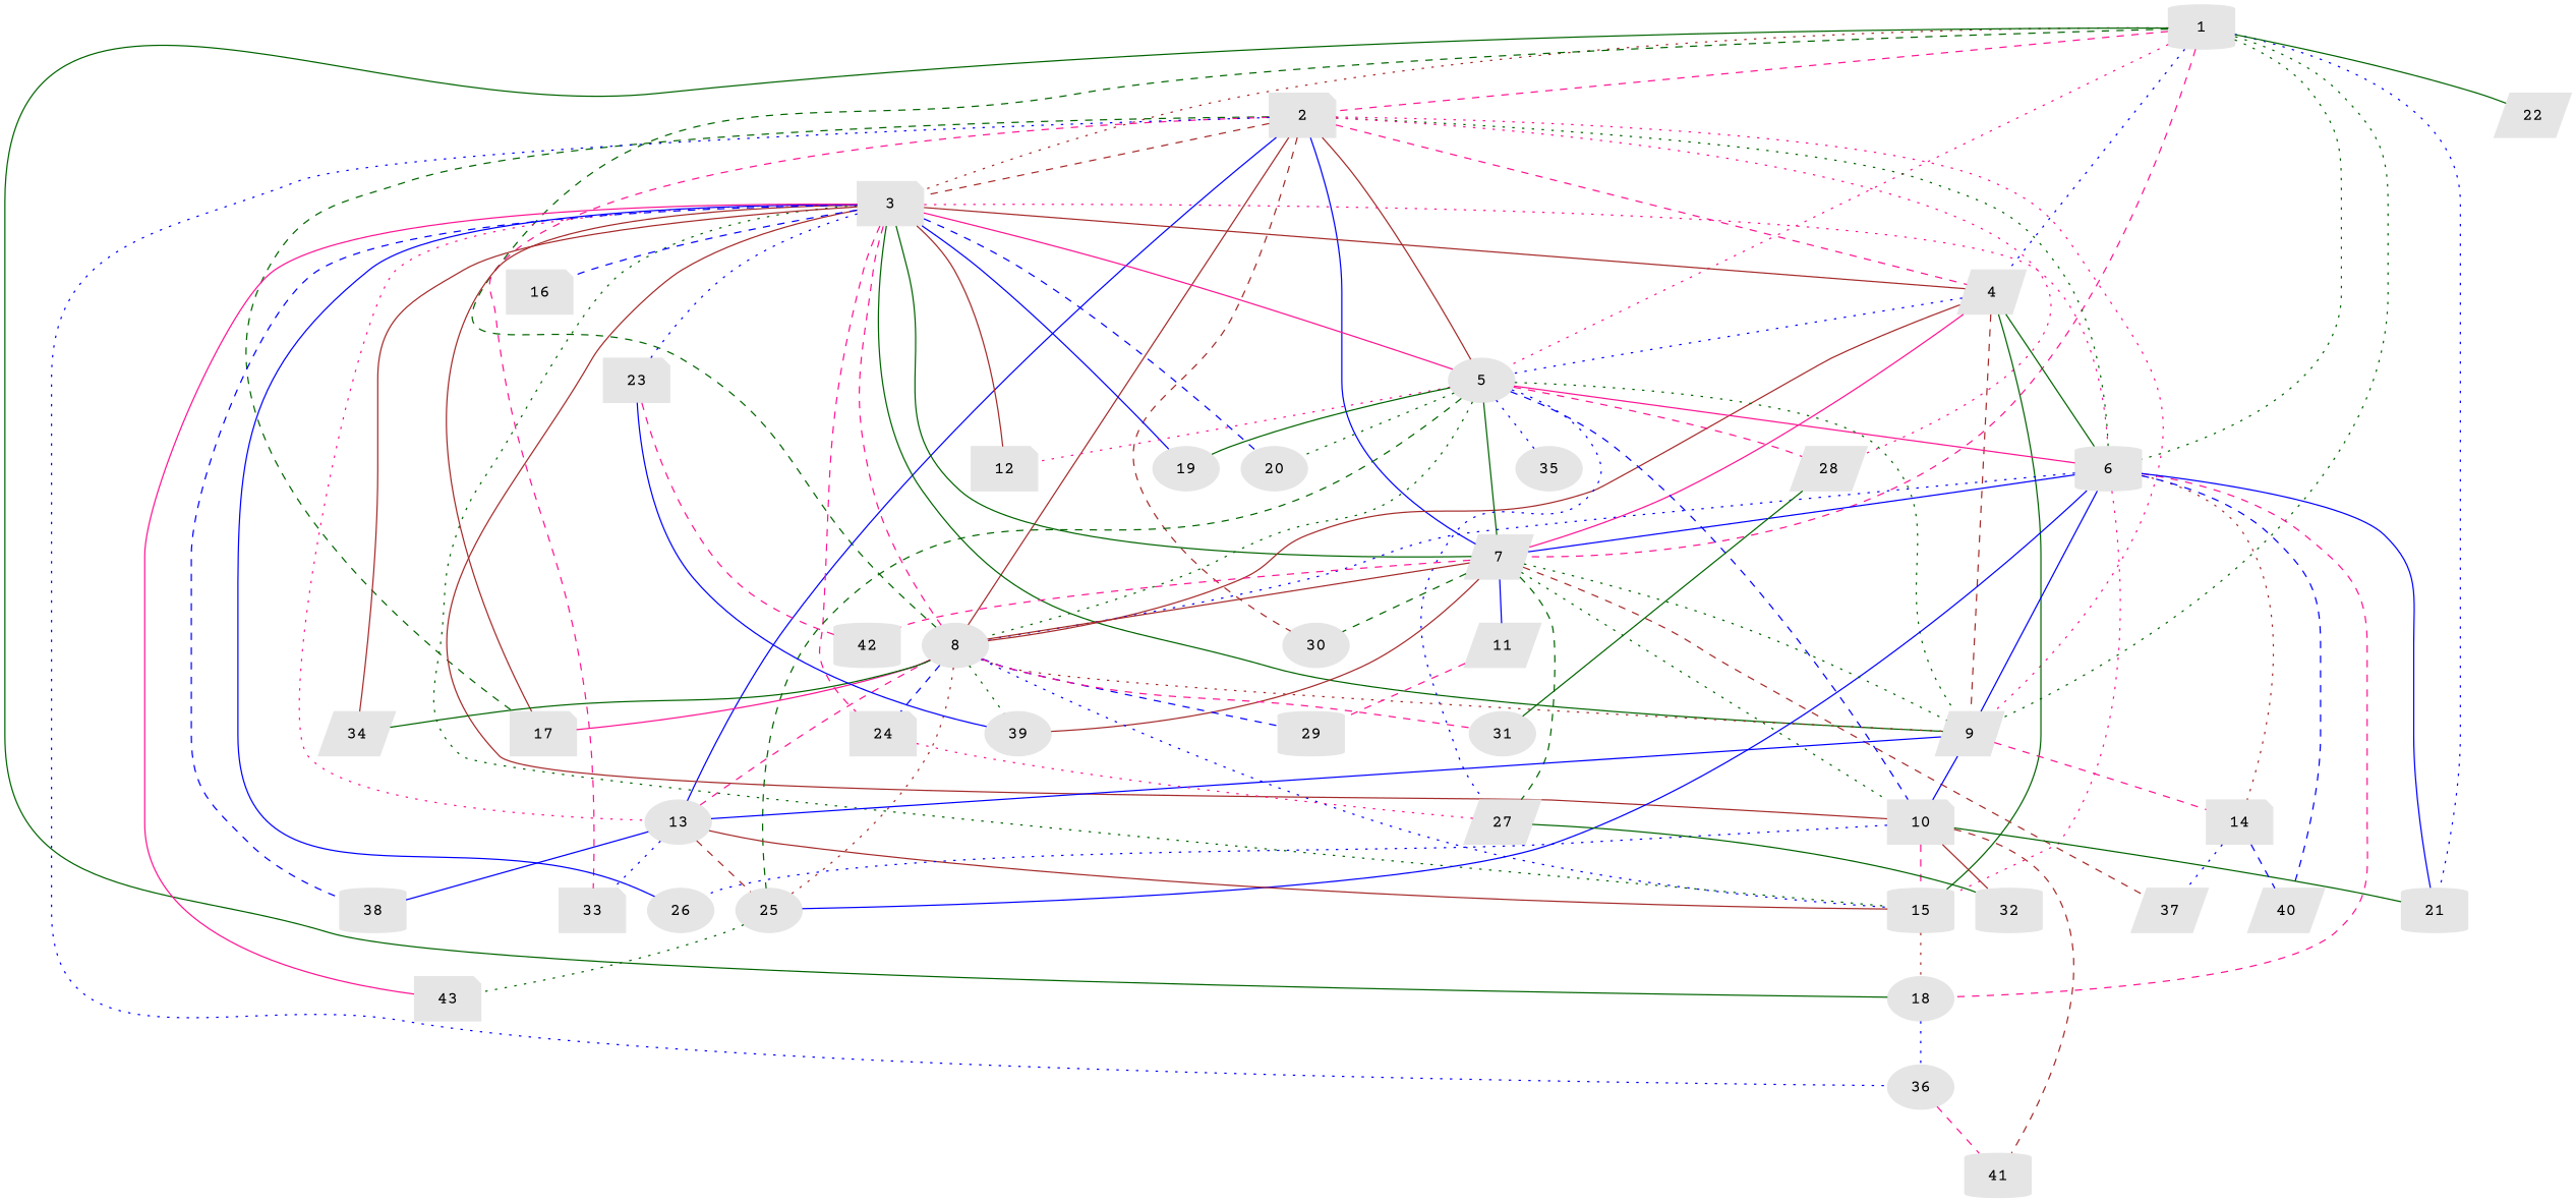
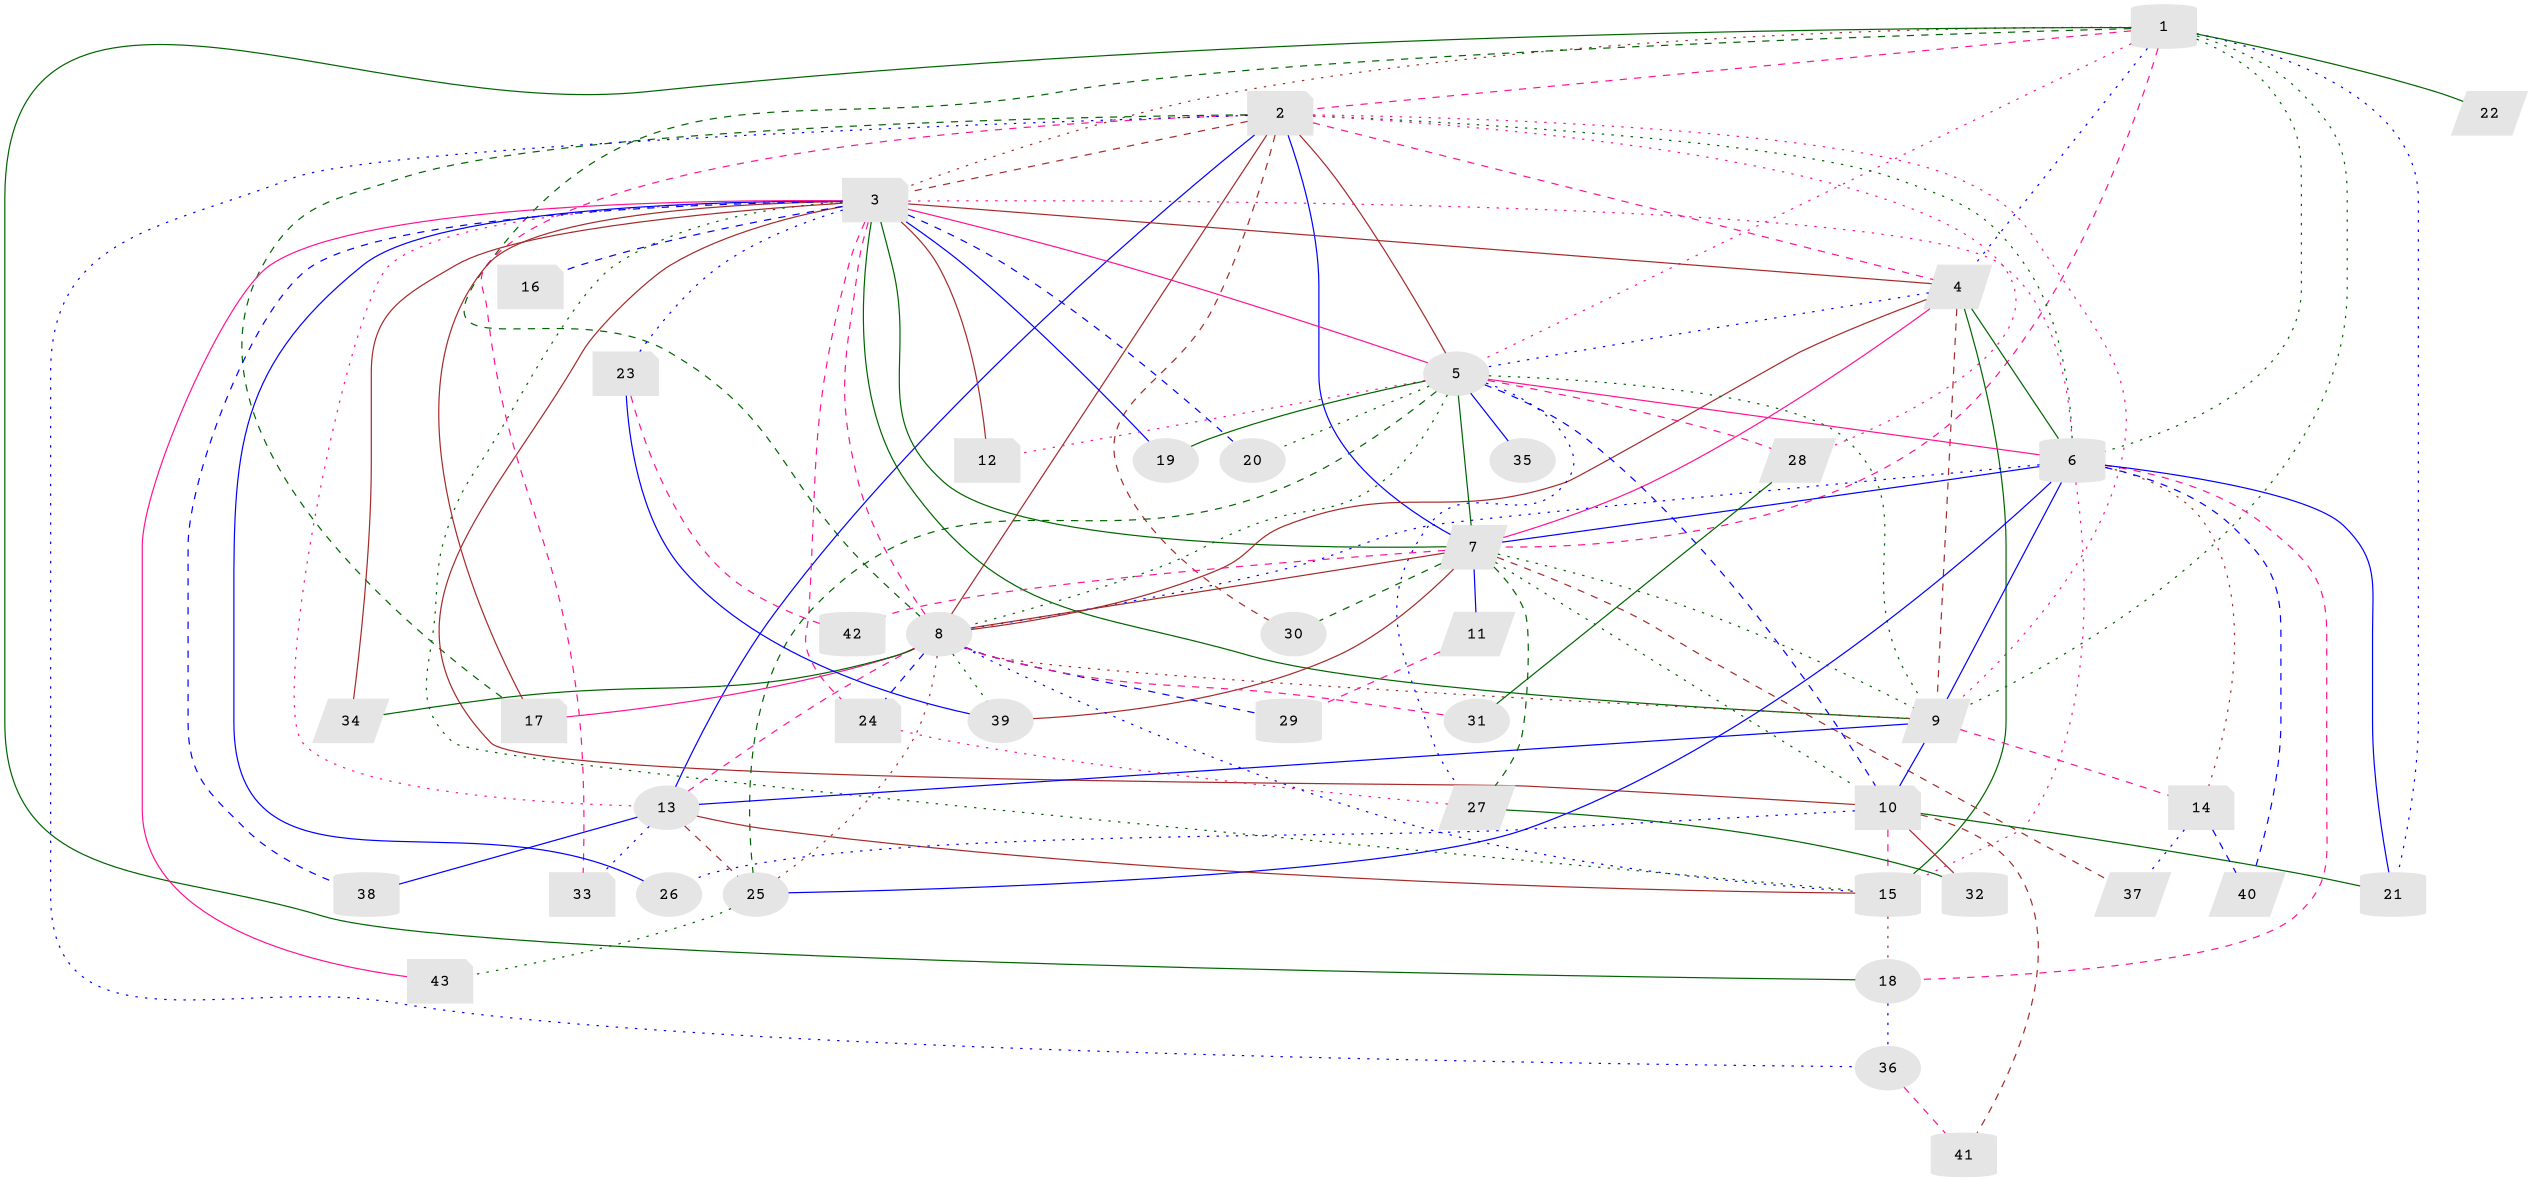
  graph {
    fontname="Courier Prime"
    node [color=gray90 fontname="Courier Prime" shape=ellipse style=filled]
    edge [color=blue fontname="Courier Prime" style=solid weight=1.0]
    1 [shape=cylinder]
    2 [shape=note]
    3 [shape=note]
    4 [shape=parallelogram]
    5
    6 [shape=cylinder]
    7 [shape=parallelogram]
    8
    9 [shape=parallelogram]
    18
    21 [shape=cylinder]
    22 [shape=parallelogram]
    13
    17 [shape=note]
    28 [shape=parallelogram]
    30
    33 [shape=note]
    36
    10 [shape=note]
    12 [shape=note]
    15 [shape=cylinder]
    16 [shape=note]
    19
    20
    23 [shape=note]
    24 [shape=note]
    26
    34 [shape=parallelogram]
    38 [shape=cylinder]
    43 [shape=note]
    25
    27 [shape=parallelogram]
    35
    14 [shape=note]
    40 [shape=parallelogram]
    11 [shape=parallelogram]
    37 [shape=parallelogram]
    42 [shape=cylinder]
    39
    29 [shape=cylinder]
    31
    41 [shape=cylinder]
    32 [shape=cylinder]
    1 -- 2 [color=deeppink style=dashed]
    1 -- 3 [color=brown style=dotted weight=2.0]
    1 -- 4 [style=dotted weight=2.0]
    1 -- 5 [color=deeppink style=dotted weight=2.0]
    1 -- 6 [color=darkgreen style=dotted]
    1 -- 7 [color=deeppink style=dashed]
    1 -- 8 [color=darkgreen style=dashed]
    1 -- 9 [color=darkgreen style=dotted weight=2.0]
    1 -- 18 [color=darkgreen]
    1 -- 21 [style=dotted]
    1 -- 22 [color=darkgreen]
    2 -- 3 [color=brown style=dashed weight=2.0]
    2 -- 4 [color=deeppink style=dashed]
    2 -- 5 [color=brown]
    2 -- 6 [color=darkgreen style=dotted]
    2 -- 7 [weight=2.0]
    2 -- 8 [color=brown]
    2 -- 9 [color=deeppink style=dotted]
    2 -- 13
    2 -- 17 [color=darkgreen style=dashed]
    2 -- 28 [color=deeppink style=dotted]
    2 -- 30 [color=brown style=dashed]
    2 -- 33 [color=deeppink style=dashed]
    2 -- 36 [style=dotted]
    3 -- 4 [color=brown weight=3.0]
    3 -- 5 [color=deeppink weight=2.0]
    3 -- 6 [color=deeppink style=dotted weight=2.0]
    3 -- 7 [color=darkgreen weight=3.0]
    3 -- 8 [color=deeppink style=dashed weight=3.0]
    3 -- 9 [color=darkgreen weight=3.0]
    3 -- 13 [color=deeppink style=dotted weight=3.0]
    3 -- 17 [color=brown]
    3 -- 10 [color=brown]
    3 -- 12 [color=brown weight=2.0]
    3 -- 15 [color=darkgreen style=dotted]
    3 -- 16 [style=dashed]
    3 -- 19
    3 -- 20 [style=dashed]
    3 -- 23 [style=dotted weight=2.0]
    3 -- 24 [color=deeppink style=dashed]
    3 -- 26
    3 -- 34 [color=brown]
    3 -- 38 [style=dashed]
    3 -- 43 [color=deeppink]
    4 -- 5 [style=dotted weight=3.0]
    4 -- 6 [color=darkgreen weight=2.0]
    4 -- 7 [color=deeppink]
    4 -- 8 [color=brown]
    4 -- 9 [color=brown style=dashed weight=2.0]
    4 -- 15 [color=darkgreen weight=7.0]
    5 -- 6 [color=deeppink weight=2.0]
    5 -- 7 [color=darkgreen weight=5.0]
    5 -- 8 [color=darkgreen style=dotted weight=2.0]
    5 -- 9 [color=darkgreen style=dotted]
    5 -- 28 [color=deeppink style=dashed]
    5 -- 10 [style=dashed]
    5 -- 12 [color=deeppink style=dotted]
    5 -- 19 [color=darkgreen]
    5 -- 20 [color=darkgreen style=dotted]
    5 -- 25 [color=darkgreen style=dashed weight=2.0]
    5 -- 27 [style=dotted]
-   5 -- 35 [style=dotted]
+   5 -- 35
    6 -- 7
    6 -- 8 [style=dotted]
    6 -- 9
    6 -- 18 [color=deeppink style=dashed]
    6 -- 21
    6 -- 15 [color=deeppink style=dotted]
    6 -- 25
    6 -- 14 [color=brown style=dotted]
    6 -- 40 [style=dashed]
    7 -- 8 [color=brown]
    7 -- 9 [color=darkgreen style=dotted weight=2.0]
    7 -- 30 [color=darkgreen style=dashed]
    7 -- 10 [color=darkgreen style=dotted]
    7 -- 27 [color=darkgreen style=dashed]
    7 -- 11
    7 -- 37 [color=brown style=dashed]
    7 -- 42 [color=deeppink style=dashed]
    7 -- 39 [color=brown]
    8 -- 9 [color=brown style=dotted]
    8 -- 13 [color=deeppink style=dashed]
    8 -- 17 [color=deeppink]
    8 -- 15 [style=dotted weight=2.0]
    8 -- 24 [style=dashed]
    8 -- 34 [color=darkgreen]
    8 -- 25 [color=brown style=dotted]
    8 -- 39 [color=darkgreen style=dotted]
    8 -- 29 [style=dashed]
    8 -- 31 [color=deeppink style=dashed]
    9 -- 13
    9 -- 10
    9 -- 14 [color=deeppink style=dashed]
    18 -- 36 [style=dotted]
    13 -- 33 [style=dotted]
    13 -- 15 [color=brown]
    13 -- 38
    13 -- 25 [color=brown style=dashed]
    28 -- 31 [color=darkgreen]
    36 -- 41 [color=deeppink style=dashed]
    10 -- 21 [color=darkgreen]
    10 -- 15 [color=deeppink style=dashed]
    10 -- 26 [style=dotted]
    10 -- 41 [color=brown style=dashed]
    10 -- 32 [color=brown]
    15 -- 18 [color=brown style=dotted]
    23 -- 42 [color=deeppink style=dashed]
    23 -- 39
    24 -- 27 [color=deeppink style=dotted]
    25 -- 43 [color=darkgreen style=dotted]
    27 -- 32 [color=darkgreen]
    14 -- 40 [style=dashed]
    14 -- 37 [style=dotted]
    11 -- 29 [color=deeppink style=dashed]
  }
